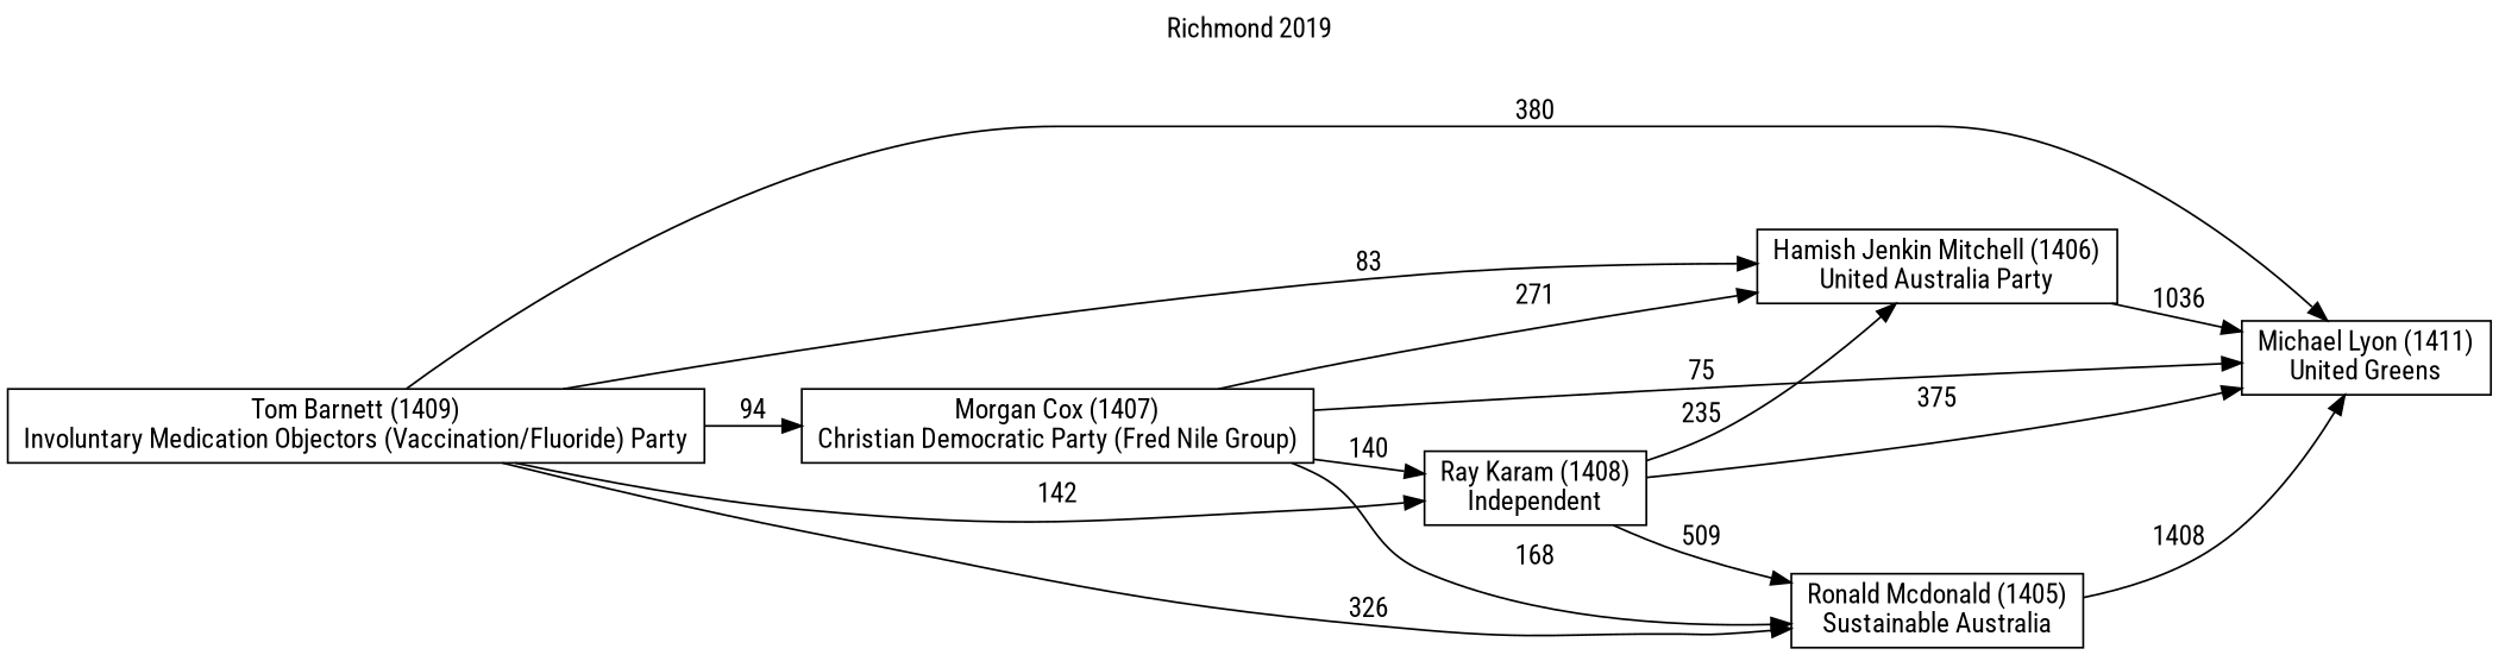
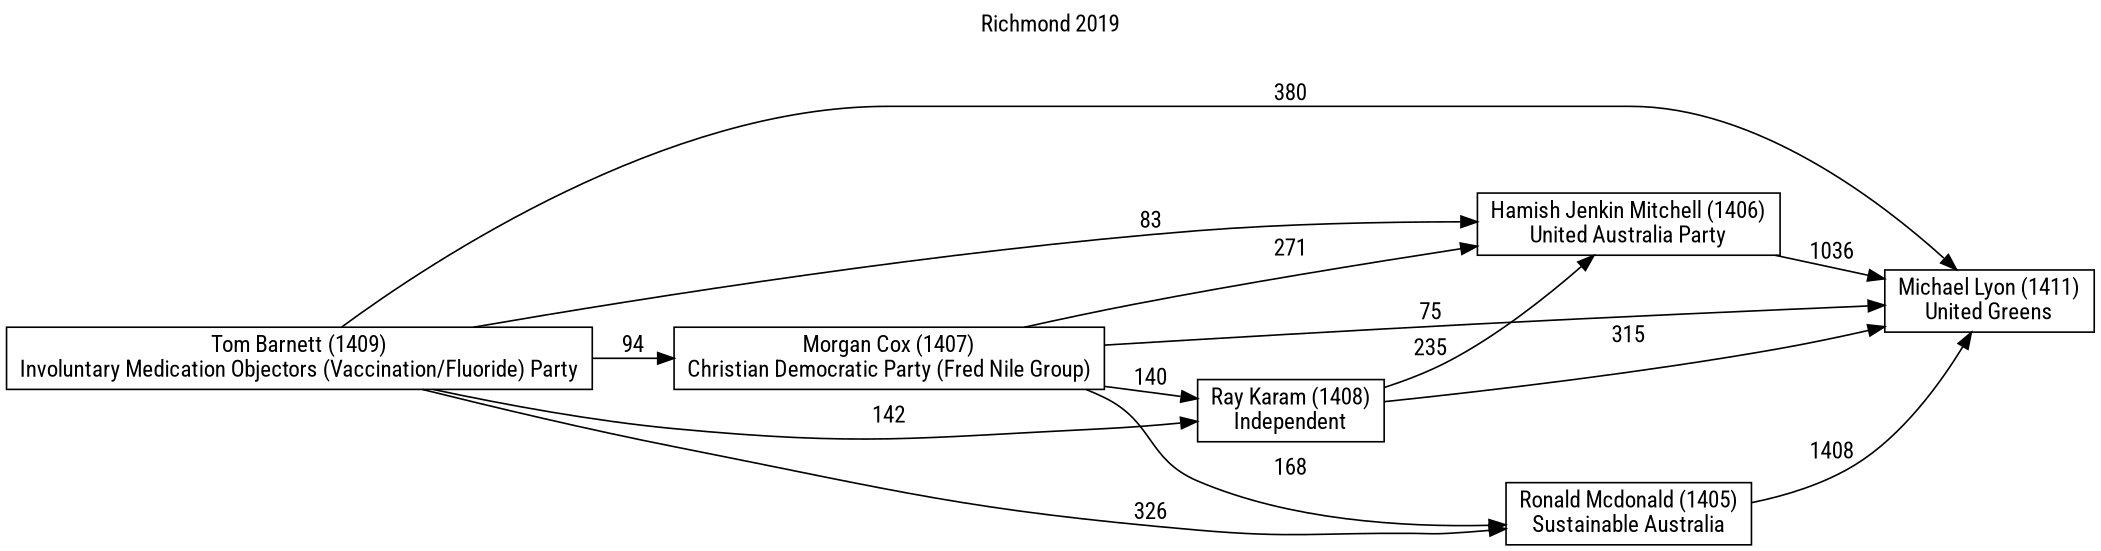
  digraph {
    fontname="Roboto Condensed"
    label="Richmond 2019"
    labelloc=t
    mclimit=10
    rankdir=LR
    node [fontname="Roboto Condensed" shape=box]
    edge [fontname="Roboto Condensed"]
    n1 [label="Hamish Jenkin Mitchell (1406)\nUnited Australia Party"]
    n2 [label="Michael Lyon (1411)\nUnited Greens"]
    n3 [label="Morgan Cox (1407)\nChristian Democratic Party (Fred Nile Group)"]
    n4 [label="Ray Karam (1408)\nIndependent"]
    n5 [label="Ronald Mcdonald (1405)\nSustainable Australia"]
    n6 [label="Tom Barnett (1409)\nInvoluntary Medication Objectors (Vaccination/Fluoride) Party"]
    n1 -> n2 [label=1036]
    n3 -> n1 [label=271]
    n3 -> n2 [label=75]
    n3 -> n4 [label=140]
    n3 -> n5 [label=168]
    n4 -> n1 [label=235]
-   n4 -> n2 [label=375]
-   n4 -> n5 [label=509]
+   n4 -> n2 [label=315]
    n5 -> n2 [label=1408]
    n6 -> n1 [label=83]
    n6 -> n2 [label=380]
    n6 -> n3 [label=94]
    n6 -> n4 [label=142]
    n6 -> n5 [label=326]
  }
